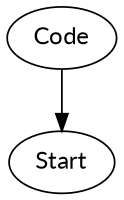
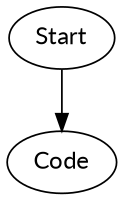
  digraph {
    fontname=Lato
    node [fontname=Lato]
    n1 [label=Start]
    n2 [label=Code]
-   n2 -> n1 [fontname=Lato]
+   n1 -> n2 [fontname=Lato]
  }
